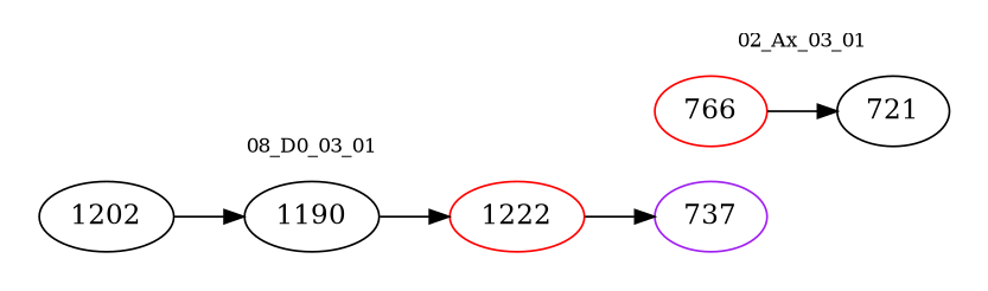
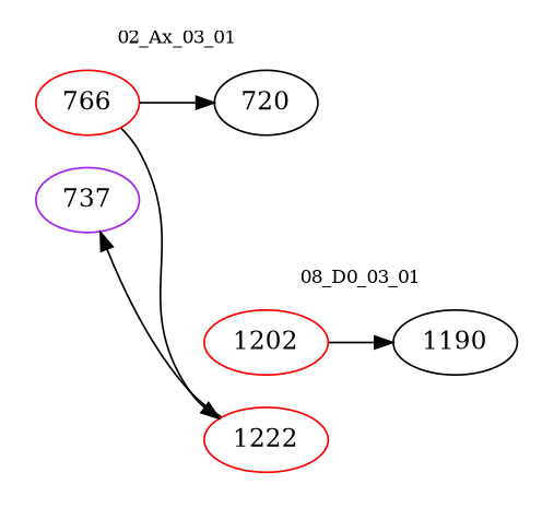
  digraph {
    rankdir=LR
    node [color=black]
    edge [color=black]
    n1 [color=red label=766]
-   n2 [label=721]
+   n2 [label=720]
    n3 [color=purple label=737]
-   n4 [label=1202]
+   n4 [color=red label=1202]
    n5 [label=1190]
    n6 [color=red label=1222]
    subgraph cluster_1 {
      color=white
      fontsize=10
      label="02_Ax_03_01"
      n1
      n2
      n3
    }
    subgraph cluster_2 {
      color=white
      fontsize=10
      label="08_D0_03_01"
      n4
      n5
      n6
    }
    n1 -> n2
    n4 -> n5
-   n5 -> n6
+   n1 -> n6
    n6 -> n3
  }
